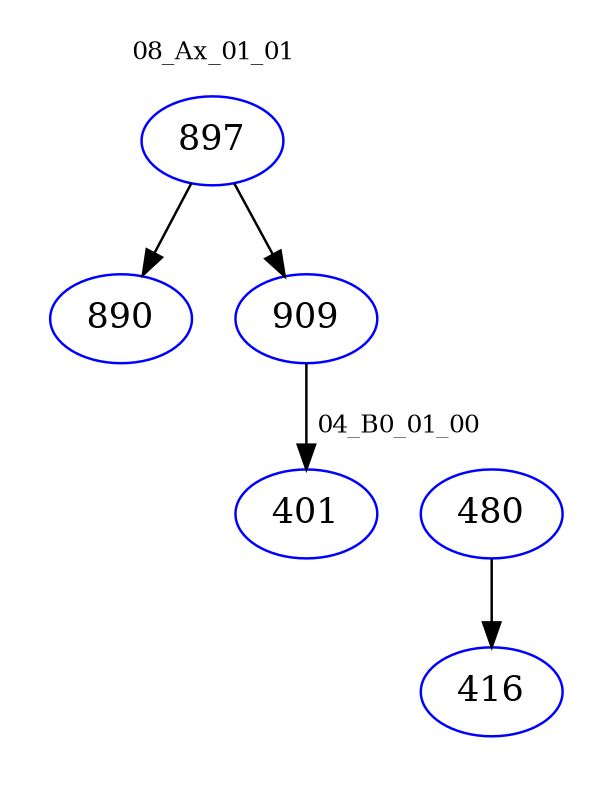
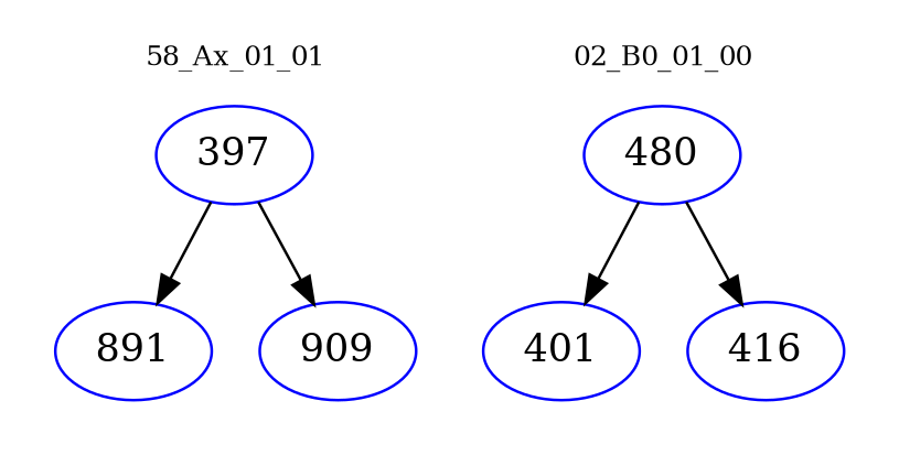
  digraph {
    node [color=blue]
    edge [color=black]
-   n1 [label=897]
-   n2 [label=890]
+   n1 [label=397]
+   n2 [label=891]
    n3 [label=909]
    n4 [label=480]
    n5 [label=401]
    n6 [label=416]
    subgraph cluster_1 {
      color=white
      fontsize=10
-     label="08_Ax_01_01"
+     label="58_Ax_01_01"
      n1
      n2
      n3
    }
    subgraph cluster_2 {
      color=white
      fontsize=10
-     label="04_B0_01_00"
+     label="02_B0_01_00"
      n4
      n5
      n6
    }
    n1 -> n2
    n1 -> n3
-   n3 -> n5
+   n4 -> n5
    n4 -> n6
  }
